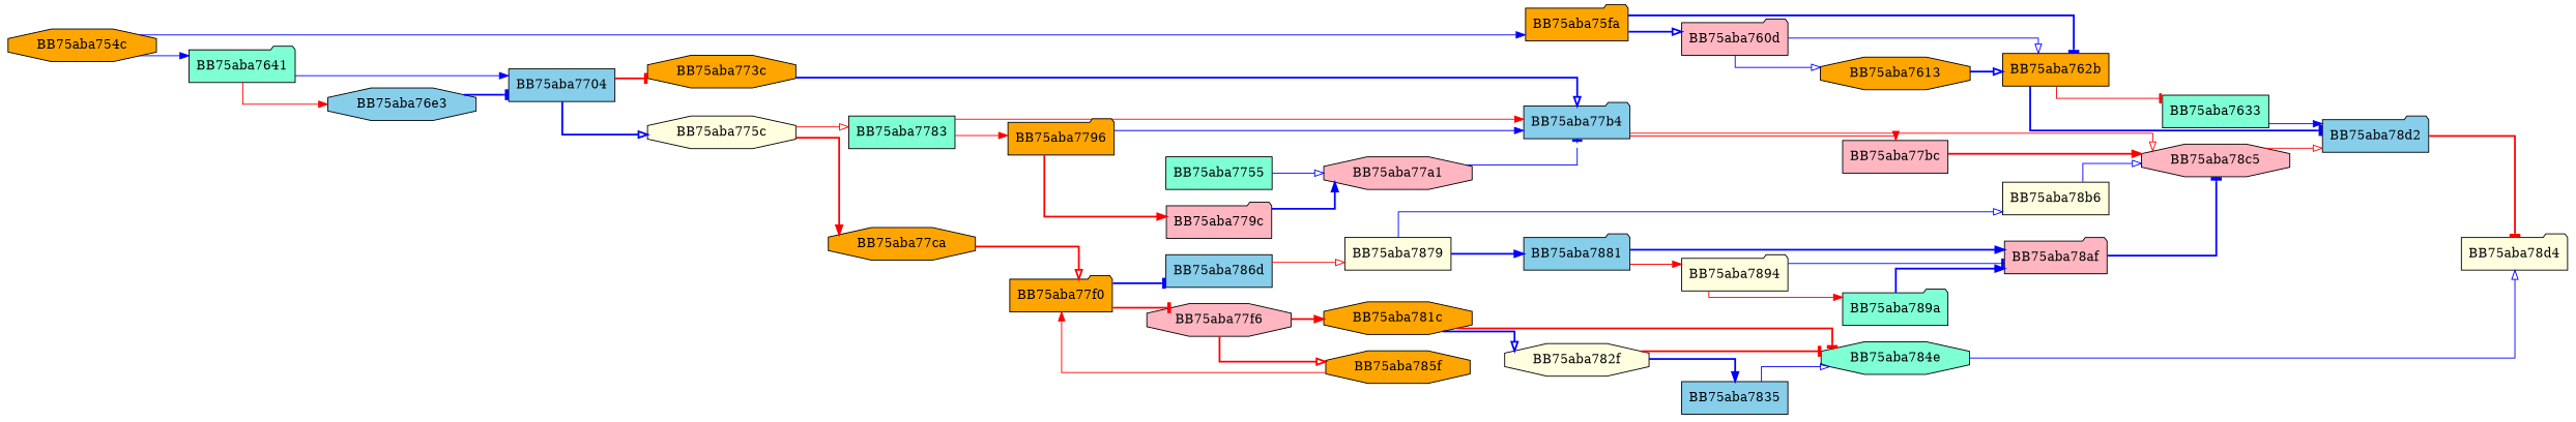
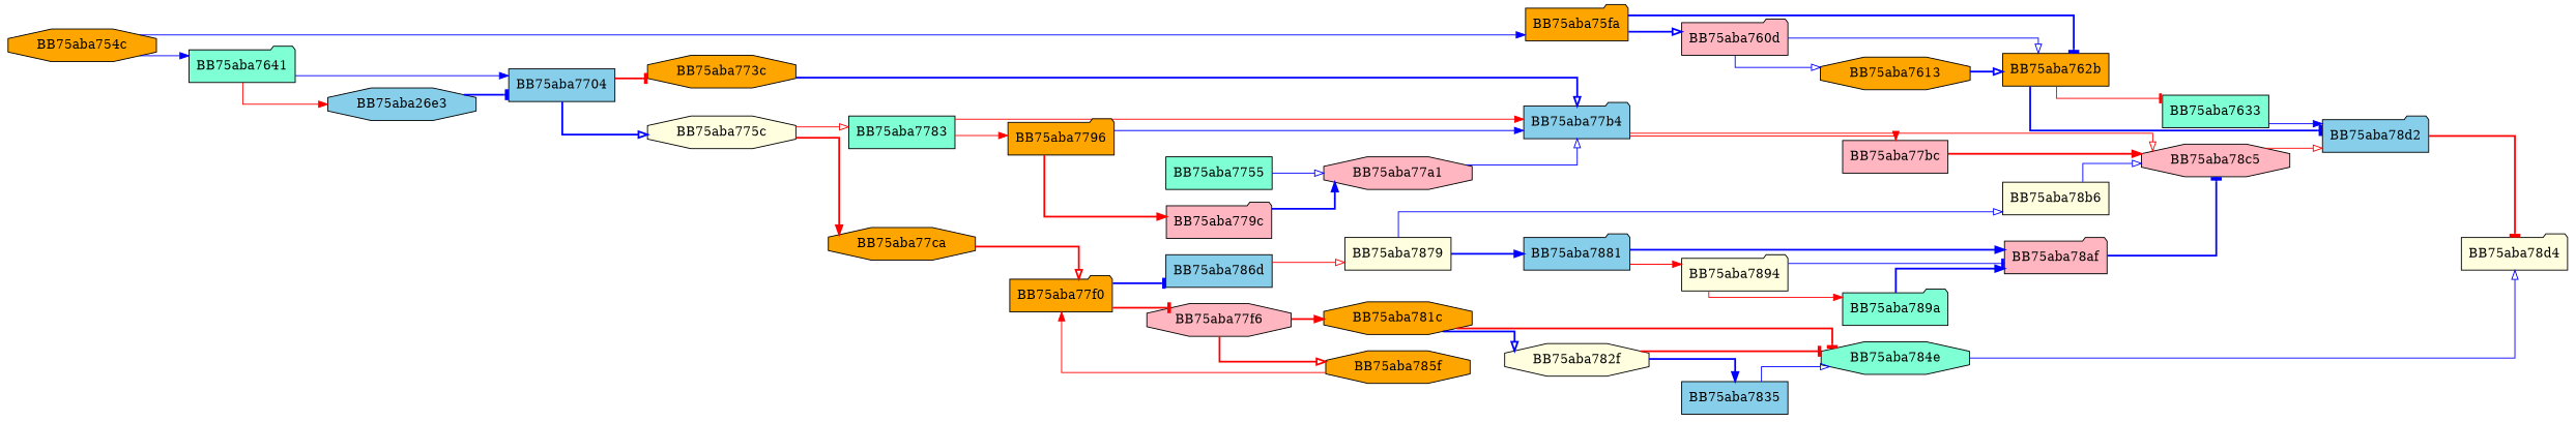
  digraph {
    rankdir=LR
    splines=ortho
    node [fillcolor=orange shape=folder style=filled]
    edge [arrowhead=normal color=blue style=solid]
    BB75aba7641 [fillcolor=aquamarine]
    BB75aba754c [shape=octagon]
    BB75aba75fa
    BB75aba7704 [fillcolor=skyblue shape=box]
-   BB75aba76e3 [fillcolor=skyblue shape=octagon]
+   BB75aba76e3 [fillcolor=skyblue shape=octagon label=BB75aba26e3]
    BB75aba762b [shape=box]
    BB75aba760d [fillcolor=lightpink]
    BB75aba775c [fillcolor=lightyellow shape=octagon]
    BB75aba773c [shape=octagon]
    BB75aba78d2 [fillcolor=skyblue]
    BB75aba7633 [fillcolor=aquamarine shape=box]
    BB75aba7613 [shape=octagon]
    BB75aba78d4 [fillcolor=lightyellow]
    BB75aba77ca [shape=octagon]
    BB75aba7783 [fillcolor=aquamarine shape=box]
    BB75aba77b4 [fillcolor=skyblue]
    BB75aba77f0
    BB75aba7796
    BB75aba78c5 [fillcolor=lightpink shape=octagon]
    BB75aba77bc [fillcolor=lightpink shape=box]
    BB75aba7755 [fillcolor=aquamarine shape=box]
    BB75aba77a1 [fillcolor=lightpink shape=octagon]
    BB75aba786d [fillcolor=skyblue shape=box]
    BB75aba77f6 [fillcolor=lightpink shape=octagon]
    BB75aba779c [fillcolor=lightpink]
    BB75aba7879 [fillcolor=lightyellow shape=box]
    BB75aba785f [shape=octagon]
    BB75aba781c [shape=octagon]
    BB75aba78b6 [fillcolor=lightyellow shape=box]
    BB75aba7881 [fillcolor=skyblue]
    BB75aba784e [fillcolor=aquamarine shape=octagon]
    BB75aba782f [fillcolor=lightyellow shape=octagon]
    BB75aba7835 [fillcolor=skyblue shape=box]
    BB75aba78af [fillcolor=lightpink]
    BB75aba7894 [fillcolor=lightyellow]
    BB75aba789a [fillcolor=aquamarine]
    BB75aba7641 -> BB75aba7704
    BB75aba7641 -> BB75aba76e3 [color=red]
    BB75aba754c -> BB75aba7641
    BB75aba754c -> BB75aba75fa
    BB75aba75fa -> BB75aba762b [arrowhead=tee style=bold]
    BB75aba75fa -> BB75aba760d [arrowhead=onormal style=bold]
    BB75aba7704 -> BB75aba775c [arrowhead=onormal style=bold]
    BB75aba7704 -> BB75aba773c [arrowhead=tee color=red style=bold]
    BB75aba76e3 -> BB75aba7704 [arrowhead=tee style=bold]
    BB75aba762b -> BB75aba78d2 [arrowhead=tee style=bold]
    BB75aba762b -> BB75aba7633 [arrowhead=tee color=red]
    BB75aba760d -> BB75aba762b [arrowhead=onormal]
    BB75aba760d -> BB75aba7613 [arrowhead=onormal]
    BB75aba775c -> BB75aba77ca [color=red style=bold]
    BB75aba775c -> BB75aba7783 [arrowhead=onormal color=red]
    BB75aba773c -> BB75aba77b4 [arrowhead=onormal style=bold]
    BB75aba78d2 -> BB75aba78d4 [arrowhead=tee color=red style=bold]
    BB75aba7633 -> BB75aba78d2
    BB75aba7613 -> BB75aba762b [arrowhead=onormal style=bold]
    BB75aba77ca -> BB75aba77f0 [arrowhead=onormal color=red style=bold]
    BB75aba7783 -> BB75aba77b4 [color=red]
    BB75aba7783 -> BB75aba7796 [color=red]
    BB75aba77b4 -> BB75aba78c5 [arrowhead=onormal color=red]
    BB75aba77b4 -> BB75aba77bc [color=red]
    BB75aba77f0 -> BB75aba786d [arrowhead=tee style=bold]
    BB75aba77f0 -> BB75aba77f6 [arrowhead=tee color=red style=bold]
    BB75aba7796 -> BB75aba77b4
    BB75aba7796 -> BB75aba779c [color=red style=bold]
    BB75aba78c5 -> BB75aba78d2 [arrowhead=onormal color=red]
    BB75aba77bc -> BB75aba78c5 [color=red style=bold]
    BB75aba7755 -> BB75aba77a1 [arrowhead=onormal]
-   BB75aba77a1 -> BB75aba77b4 [arrowhead=tee]
+   BB75aba77a1 -> BB75aba77b4 [arrowhead=onormal]
    BB75aba786d -> BB75aba7879 [arrowhead=onormal color=red]
    BB75aba77f6 -> BB75aba785f [arrowhead=onormal color=red style=bold]
    BB75aba77f6 -> BB75aba781c [color=red style=bold]
    BB75aba779c -> BB75aba77a1 [style=bold]
    BB75aba7879 -> BB75aba78b6 [arrowhead=onormal]
    BB75aba7879 -> BB75aba7881 [style=bold]
    BB75aba785f -> BB75aba77f0 [color=red]
    BB75aba781c -> BB75aba784e [arrowhead=tee color=red style=bold]
    BB75aba781c -> BB75aba782f [arrowhead=onormal style=bold]
    BB75aba78b6 -> BB75aba78c5 [arrowhead=onormal]
    BB75aba7881 -> BB75aba78af [style=bold]
    BB75aba7881 -> BB75aba7894 [color=red]
    BB75aba784e -> BB75aba78d4 [arrowhead=onormal]
    BB75aba782f -> BB75aba784e [arrowhead=tee color=red style=bold]
    BB75aba782f -> BB75aba7835 [style=bold]
    BB75aba7835 -> BB75aba784e [arrowhead=onormal]
    BB75aba78af -> BB75aba78c5 [arrowhead=tee style=bold]
    BB75aba7894 -> BB75aba78af [arrowhead=tee]
    BB75aba7894 -> BB75aba789a [color=red]
    BB75aba789a -> BB75aba78af [style=bold]
  }
